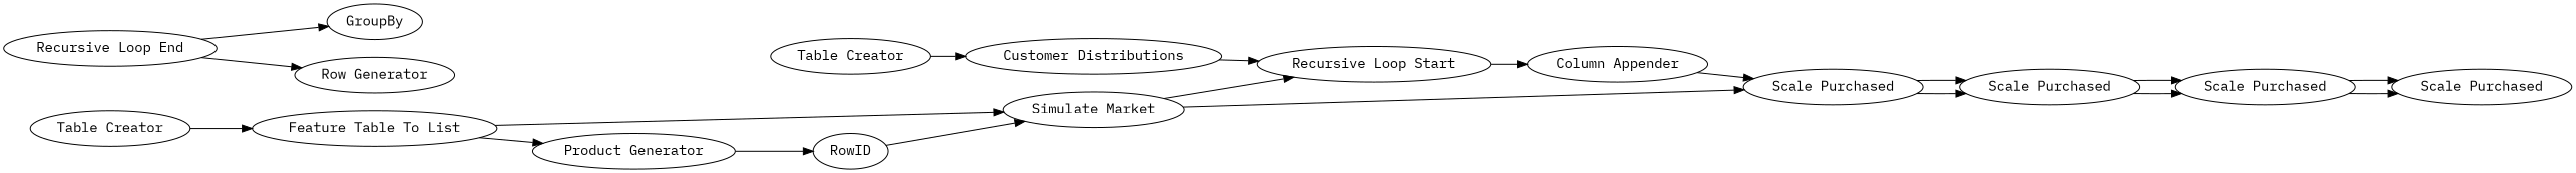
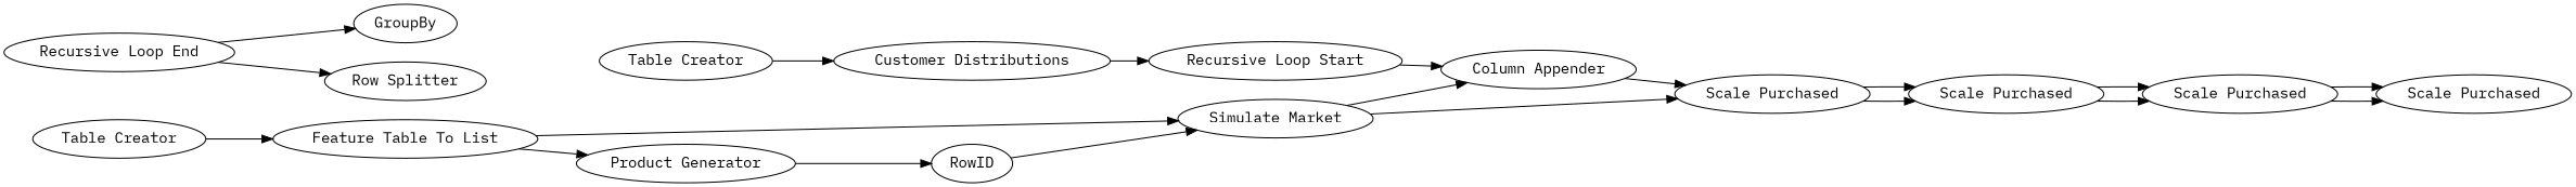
  digraph {
    fontname="IBM Plex Mono"
    rankdir=LR
    node [fontname="IBM Plex Mono"]
    edge [fontname="IBM Plex Mono"]
    n1 [label="Table Creator"]
    n2 [label="Customer Distributions"]
    n3 [label="Recursive Loop Start"]
    n4 [label="Column Appender"]
    n5 [label="Simulate Market"]
    n6 [label="Scale Purchased"]
    n7 [label="Scale Purchased"]
    n8 [label="Product Generator"]
    n9 [label=RowID]
    n10 [label="Scale Purchased"]
    n11 [label="Recursive Loop End"]
    n12 [label=GroupBy]
-   n13 [label="Row Generator"]
+   n13 [label="Row Splitter"]
    n14 [label="Scale Purchased"]
    n15 [label="Table Creator"]
    n16 [label="Feature Table To List"]
    n1 -> n2
    n2 -> n3
    n3 -> n4
    n4 -> n6
-   n5 -> n3
+   n5 -> n4
    n5 -> n6
    n6 -> n7
    n6 -> n7
    n7 -> n10
    n7 -> n10
    n8 -> n9
    n9 -> n5
    n10 -> n14
    n10 -> n14
    n11 -> n12
    n11 -> n13
    n15 -> n16
    n16 -> n5
    n16 -> n8
  }
